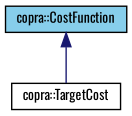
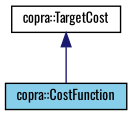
  digraph {
    fontname=Oswald
    node [color=black fontname=Oswald fontsize=10 shape=record style=filled]
    n1 [fillcolor=white fontcolor=black height=0.2 label="copra::TargetCost" width=0.4]
    n2 [fillcolor=skyblue height=0.2 label="copra::CostFunction" width=0.4]
-   n2 -> n1 [color=midnightblue dir=back fontname=Oswald fontsize=10 labelfontname=Helvetica labelfontsize=10 style=solid]
+   n1 -> n2 [color=midnightblue dir=back fontname=Oswald fontsize=10 labelfontname=Helvetica labelfontsize=10 style=solid]
  }
